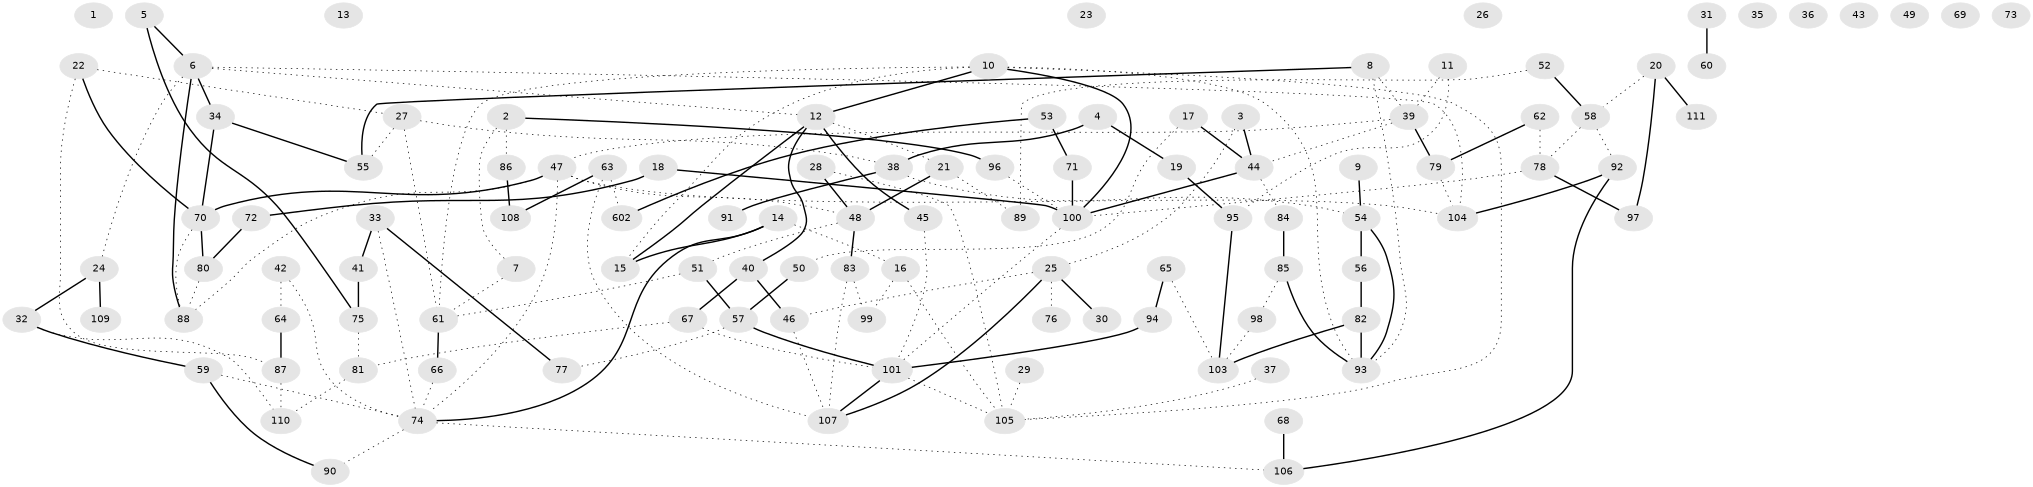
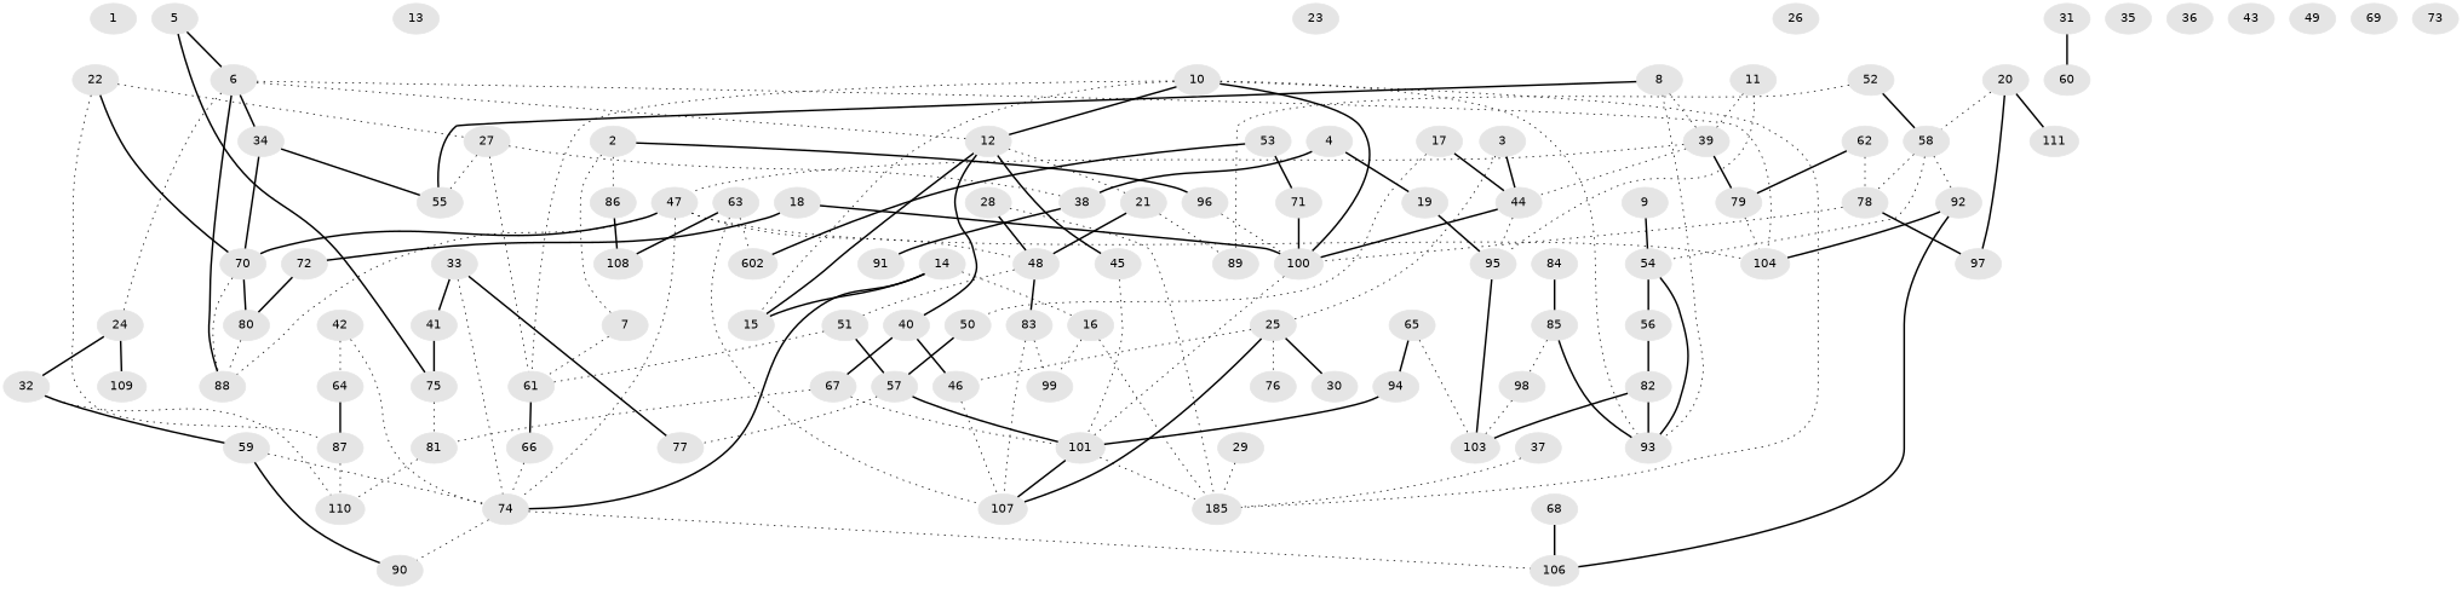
  graph {
    fontname="DejaVu Sans"
    node [color=gray90 fontname="DejaVu Sans" style=filled]
    edge [fontname="DejaVu Sans" style=dotted]
    1
    2
    7
    86
    96
    61
    108
    100
    3
    25
    44
    46
    30
    76
    107
    95
    4
    19
    38
    54
    91
    5
    6
    75
    12
    24
    34
    88
    104
    81
    15
    21
    40
    45
    32
    109
    55
    70
    66
    8
    39
    93
    47
    79
    9
    56
    10
-   105
+   105 [label=185]
    101
    11
    103
    48
    89
    67
    13
    14
    16
    74
    99
    90
    106
    17
    50
    57
    18
    72
    80
    20
    58
    97
    111
    78
    92
    51
    83
    22
    27
    87
    110
    23
    59
    26
    28
    29
    31
    60
    33
    41
    77
    35
    36
    37
    42
    64
    43
    49
    52
    53
    71
    n100 [label=602]
    82
    62
    63
    65
    94
    68
    69
    73
    84
    85
    98
    2 -- 7
    2 -- 86
    2 -- 96 [style=bold]
    7 -- 61
    86 -- 108 [style=bold]
    96 -- 100
    61 -- 66 [style=bold]
    100 -- 101
    3 -- 25
    3 -- 44 [style=bold]
    25 -- 46
    25 -- 30 [style=bold]
    25 -- 76
    25 -- 107 [style=bold]
    44 -- 100 [style=bold]
-   44 -- 84
+   44 -- 95
    46 -- 107
    95 -- 103 [style=bold]
    4 -- 19 [style=bold]
    4 -- 38 [style=bold]
    19 -- 95 [style=bold]
-   38 -- 54
+   58 -- 54
    38 -- 91 [style=bold]
    54 -- 93 [style=bold]
    54 -- 56 [style=bold]
    5 -- 6 [style=bold]
    5 -- 75 [style=bold]
    6 -- 12
    6 -- 24
    6 -- 34 [style=bold]
    6 -- 88 [style=bold]
    6 -- 104
    75 -- 81
    12 -- 15 [style=bold]
    12 -- 21
    12 -- 40 [style=bold]
    12 -- 45 [style=bold]
    24 -- 32 [style=bold]
    24 -- 109 [style=bold]
    34 -- 55 [style=bold]
    34 -- 70 [style=bold]
    81 -- 110
    21 -- 48 [style=bold]
    21 -- 89
    40 -- 46 [style=bold]
    40 -- 67 [style=bold]
    45 -- 101
    32 -- 110
    32 -- 59 [style=bold]
    70 -- 88
    70 -- 80 [style=bold]
    66 -- 74
    8 -- 55 [style=bold]
    8 -- 39
    8 -- 93
    39 -- 44
    39 -- 47
    39 -- 79 [style=bold]
    47 -- 88
    47 -- 104
    47 -- 70 [style=bold]
    47 -- 48
    47 -- 74
    79 -- 104
    9 -- 54 [style=bold]
    56 -- 82 [style=bold]
    10 -- 61
    10 -- 100 [style=bold]
    10 -- 12 [style=bold]
    10 -- 15
    10 -- 93
    10 -- 105
    101 -- 107 [style=bold]
    101 -- 105
    11 -- 95
    11 -- 39
    48 -- 51
    48 -- 83 [style=bold]
    67 -- 81
    67 -- 101
    14 -- 15 [style=bold]
    14 -- 16
    14 -- 74 [style=bold]
    16 -- 105
    16 -- 99
    74 -- 90
    74 -- 106
    17 -- 44 [style=bold]
    17 -- 50
    50 -- 57 [style=bold]
    57 -- 101 [style=bold]
    57 -- 77
    18 -- 100 [style=bold]
    18 -- 72 [style=bold]
    72 -- 80 [style=bold]
    80 -- 88
    20 -- 58
    20 -- 97 [style=bold]
    20 -- 111 [style=bold]
    58 -- 78
    58 -- 92
    78 -- 100
    78 -- 97 [style=bold]
    92 -- 104 [style=bold]
    92 -- 106 [style=bold]
    51 -- 61
    51 -- 57 [style=bold]
    83 -- 107
    83 -- 99
    22 -- 70 [style=bold]
    22 -- 27
    22 -- 87
    27 -- 61
    27 -- 38
    27 -- 55
    87 -- 110
    59 -- 74
    59 -- 90 [style=bold]
    28 -- 105
    28 -- 48 [style=bold]
    29 -- 105
    31 -- 60 [style=bold]
    33 -- 74
    33 -- 41 [style=bold]
    33 -- 77 [style=bold]
    41 -- 75 [style=bold]
    37 -- 105
    42 -- 74
    42 -- 64
    64 -- 87 [style=bold]
    52 -- 89
    52 -- 58 [style=bold]
    53 -- 71 [style=bold]
    53 -- n100 [style=bold]
    71 -- 100 [style=bold]
    82 -- 93 [style=bold]
    82 -- 103 [style=bold]
    62 -- 79 [style=bold]
    62 -- 78
    63 -- 108 [style=bold]
    63 -- 107
    63 -- n100
    65 -- 103
    65 -- 94 [style=bold]
    94 -- 101 [style=bold]
    68 -- 106 [style=bold]
    84 -- 85 [style=bold]
    85 -- 93 [style=bold]
    85 -- 98
    98 -- 103
  }
